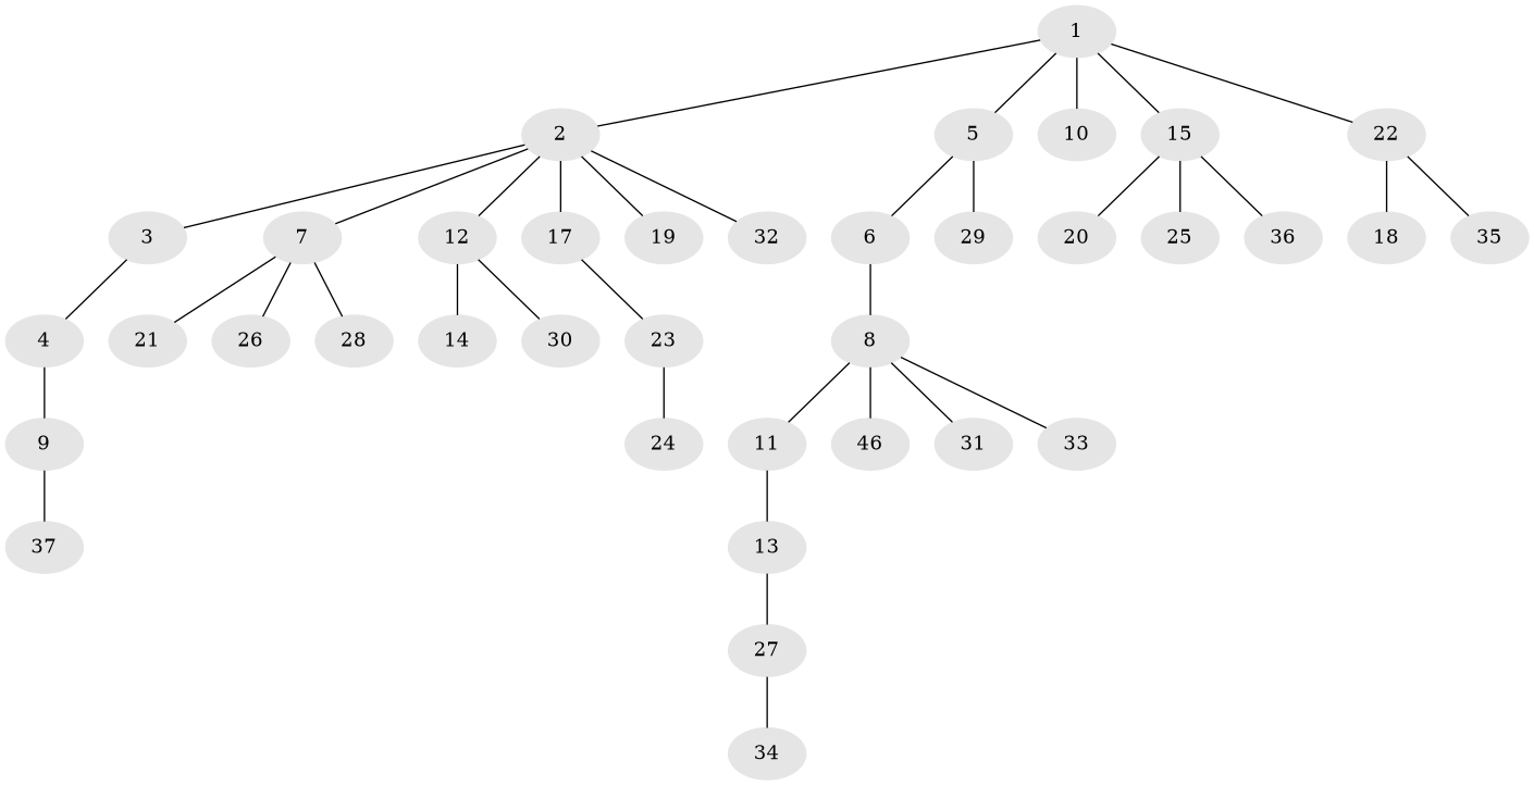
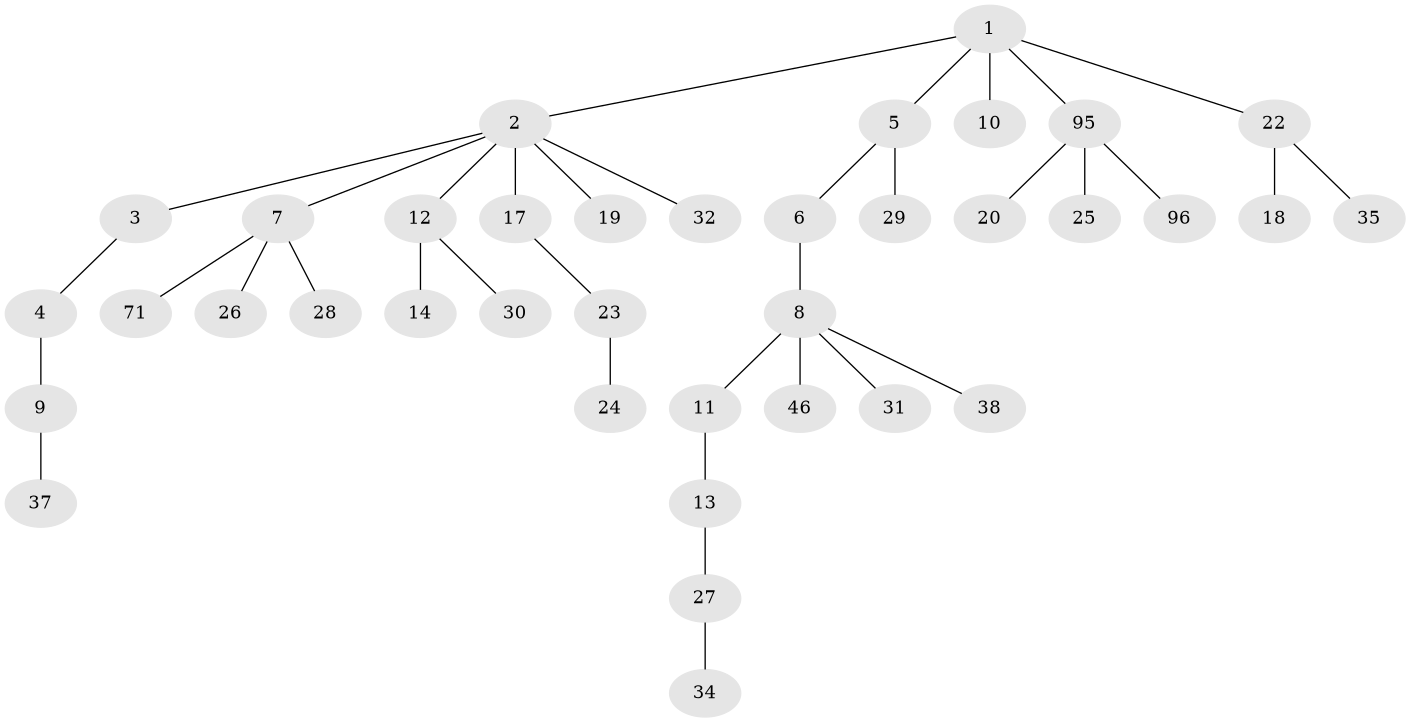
  graph {
    node [color=gray90 style=filled]
    edge [weight=1.0]
    1
    2
    5
    10
-   15
+   15 [label=95]
    22
    3
    7
    12
    17
    19
    32
    6
    29
    20
    25
-   36
+   36 [label=96]
    18
    35
    4
-   21
+   21 [label=71]
    26
    28
    14
    30
    23
    9
    37
    8
    11
    n31 [label=46]
    31
-   33
+   33 [label=38]
    13
    27
    34
    24
    1 -- 2
    1 -- 5
    1 -- 10
    1 -- 15
    1 -- 22
    2 -- 3
    2 -- 7
    2 -- 12
    2 -- 17
    2 -- 19
    2 -- 32
    5 -- 6
    5 -- 29
    15 -- 20
    15 -- 25
    15 -- 36
    22 -- 18
    22 -- 35
    3 -- 4
    7 -- 21
    7 -- 26
    7 -- 28
    12 -- 14
    12 -- 30
    17 -- 23
    6 -- 8
    4 -- 9
    23 -- 24
    9 -- 37
    8 -- 11
    8 -- n31
    8 -- 31
    8 -- 33
    11 -- 13
    13 -- 27
    27 -- 34 [weight=2.0]
  }
